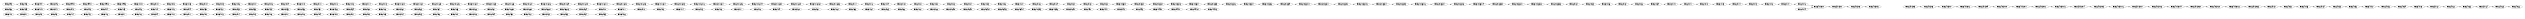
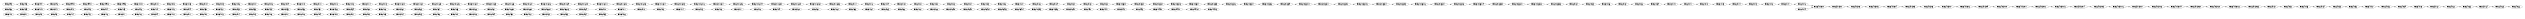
  digraph {
    rankdir=LR
    test284_0
    test284_1
    test284_2
    test284_3
    test284_4
    test284_5
    test284_6
    test284_7
    test284_8
    test284_9
    test284_10
    test284_11
    test284_12
    test284_13
    test284_14
    test284_15
    test284_16
    test284_17
    test284_18
    test284_19
    test284_20
    test284_21
    test284_22
    test284_23
    test284_24
    test284_25
    test284_26
    test284_27
    test284_28
    test284_29
    test284_30
    test284_31
    test284_32
    test284_33
    test284_34
    test284_35
    test284_36
    test284_38
    test284_39
    test284_40
    test284_41
    test284_42
    test284_43
    test284_44
    test284_45
    test284_46
    test284_47
    test284_48
    test284_49
    test284_50
    test284_51
    test284_52
    test284_53
    test284_54
    test284_55
    test284_56
    test284_57
    test284_58
    test284_59
    test284_60
    test284_61
    test284_62
    test284_63
    test284_64
    test284_65
    test284_66
    test284_67
    test284_68_0
    test284_68_1
    test284_68_2
    test284_68_3
    test284_69
    test284_70
    test284_71
    test284_72
    test284_73
    test284_74
    test284_75
    test284_76
    test284_77
    test284_78
    test284_79
    test284_80
    test284_81
    test284_82
    test284_83
    test284_84
    test284_85
    test284_86
    test284_87
    test284_88
    test284_89_0
    test284_89_1
    test284_89_2
    test284_89_3
    test284_89_4
    test284_89_5
    test284_89_6
    test284_89_7
    test284_90
    test284_91
    test284_92
    test284_93
    test284_94_0
    test284_94_1
    test284_94_2
    test284_94_3
    test284_95
    test284_96
    test284_97
    test284_98
    test284_99_0
    test284_99_1
    test284_99_2
    test284_99_3
    test284_100
    test284_101
    test284_102
    test284_103
    test284_104
    test284_105
    test284_106
    test284_107
    test284_108
    test284_109
    test284_110
    test284_111
    test284_112
    test284_113
    test284_114
    test284_115
    test284_116_0
    test284_116_1
    test284_116_2
    test284_116_3
    test284_116_4
    test284_116_5
    test284_116_6
    test284_116_7
    test284_116_8
    test284_116_9
    test284_116_10
    test284_116_11
    test284_116_12
    test284_116_13
    test284_116_14
    test284_116_15
    test284_116_16
    test284_116_17
    test284_116_18
    test284_116_19
    test284_116_20
    test284_116_21
    test284_116_22
    test284_116_23
    test284_117
    test284_118
    test284_119
    test284_120
    test284_121
    test284_122
    test284_123
    test284_124
    test284_125
    test284_126
    test284_127
    test284_128
    test284_129
    test284_130
    test284_131
    test284_132
    test284_133_0
    test284_133_1
    test284_133_2
    test284_133_3
    test284_133_4
    test284_133_5
    test284_133_6
    test284_133_7
    test284_133_8
    test284_133_9
    test284_133_10
    test284_133_11
    test284_133_12
    test284_133_13
    test284_133_14
    test284_133_15
    test284_133_16
    test284_133_17
    test284_133_18
    test284_133_19
    test284_133_20
    test284_133_21
    test284_133_22
    test284_133_23
    test284_134
    test284_135
    test284_136
    test284_137
    test284_138
    test284_139
    test284_140
    test284_141
    test284_142
    test284_143
    test284_144
    test284_145
    test284_146
    test284_147
    test284_148
    test284_150_0
    test284_149
    test284_150_1
    test284_150_2
    test284_150_3
+   test284_150_4
    test284_150_5
    test284_150_6
    test284_150_7
    test284_150_8
    test284_150_9
    test284_150_10
    test284_150_11
    test284_150_12
    test284_150_13
    test284_150_14
    test284_150_15
    test284_150_16
    test284_150_17
    test284_150_18
    test284_150_19
    test284_150_20
    test284_150_21
    test284_150_22
    test284_150_23
    test284_151
    test284_152
    test284_153
    test284_154
    test284_155
    test284_156
    test284_157
    test284_158
    test284_159
    test284_160
    test284_161
    test284_162
    test284_163
    test284_164
    test284_165
    test284_166
    test284_0 -> test284_1
    test284_1 -> test284_2
    test284_2 -> test284_3
    test284_3 -> test284_4
    test284_4 -> test284_5
    test284_5 -> test284_6
    test284_6 -> test284_7
    test284_7 -> test284_8
    test284_8 -> test284_9
    test284_9 -> test284_10
    test284_10 -> test284_11
    test284_11 -> test284_12
    test284_12 -> test284_13
    test284_13 -> test284_14
    test284_14 -> test284_15
    test284_15 -> test284_16
    test284_16 -> test284_17
    test284_17 -> test284_18
    test284_18 -> test284_19
    test284_19 -> test284_20
    test284_20 -> test284_21
    test284_21 -> test284_22
    test284_22 -> test284_23
    test284_23 -> test284_24
    test284_24 -> test284_25
    test284_25 -> test284_26
    test284_26 -> test284_27
    test284_27 -> test284_28
    test284_28 -> test284_29
    test284_29 -> test284_30
    test284_30 -> test284_31
    test284_31 -> test284_32
    test284_32 -> test284_33
    test284_33 -> test284_34
    test284_34 -> test284_35
    test284_35 -> test284_36
    test284_38 -> test284_39
    test284_39 -> test284_40
    test284_40 -> test284_41
    test284_41 -> test284_42
    test284_42 -> test284_43
    test284_43 -> test284_44
    test284_44 -> test284_45
    test284_45 -> test284_46
    test284_46 -> test284_47
    test284_47 -> test284_48
    test284_48 -> test284_49
    test284_49 -> test284_50
    test284_50 -> test284_51
    test284_51 -> test284_52
    test284_52 -> test284_53
    test284_53 -> test284_54
    test284_54 -> test284_55
    test284_55 -> test284_56
    test284_56 -> test284_57
    test284_57 -> test284_58
    test284_58 -> test284_59
    test284_59 -> test284_60
    test284_60 -> test284_61
    test284_61 -> test284_62
    test284_62 -> test284_63
    test284_63 -> test284_64
    test284_64 -> test284_65
    test284_65 -> test284_66
    test284_66 -> test284_67
    test284_67 -> test284_68_0
    test284_68_0 -> test284_68_1
    test284_68_1 -> test284_68_2
    test284_68_2 -> test284_68_3
    test284_68_3 -> test284_69
    test284_69 -> test284_70
    test284_70 -> test284_71
    test284_71 -> test284_72
    test284_72 -> test284_73
    test284_73 -> test284_74
    test284_74 -> test284_75
    test284_75 -> test284_76
    test284_76 -> test284_77
    test284_77 -> test284_78
    test284_78 -> test284_79
    test284_79 -> test284_80
    test284_80 -> test284_81
    test284_81 -> test284_82
    test284_82 -> test284_83
    test284_83 -> test284_84
    test284_84 -> test284_85
    test284_85 -> test284_86
    test284_86 -> test284_87
    test284_87 -> test284_88
    test284_88 -> test284_89_0
    test284_89_0 -> test284_89_1
    test284_89_1 -> test284_89_2
    test284_89_2 -> test284_89_3
    test284_89_3 -> test284_89_4
    test284_89_4 -> test284_89_5
    test284_89_5 -> test284_89_6
    test284_89_6 -> test284_89_7
    test284_89_7 -> test284_90
    test284_90 -> test284_91
    test284_91 -> test284_92
    test284_92 -> test284_93
    test284_93 -> test284_94_0
    test284_94_0 -> test284_94_1
    test284_94_1 -> test284_94_2
    test284_94_2 -> test284_94_3
    test284_95 -> test284_96
    test284_96 -> test284_97
    test284_97 -> test284_98
    test284_98 -> test284_99_0
    test284_99_0 -> test284_99_1
    test284_99_1 -> test284_99_2
    test284_99_2 -> test284_99_3
    test284_99_3 -> test284_100
    test284_100 -> test284_101
    test284_101 -> test284_102
    test284_102 -> test284_103
    test284_103 -> test284_104
    test284_104 -> test284_105
    test284_105 -> test284_106
    test284_106 -> test284_107
    test284_107 -> test284_108
    test284_108 -> test284_109
    test284_109 -> test284_110
    test284_110 -> test284_111
    test284_111 -> test284_112
    test284_112 -> test284_113
    test284_113 -> test284_114
    test284_114 -> test284_115
    test284_115 -> test284_116_0
    test284_116_0 -> test284_116_1
    test284_116_1 -> test284_116_2
    test284_116_2 -> test284_116_3
    test284_116_3 -> test284_116_4
    test284_116_4 -> test284_116_5
    test284_116_5 -> test284_116_6
    test284_116_6 -> test284_116_7
    test284_116_7 -> test284_116_8
    test284_116_8 -> test284_116_9
    test284_116_9 -> test284_116_10
    test284_116_10 -> test284_116_11
    test284_116_11 -> test284_116_12
    test284_116_12 -> test284_116_13
    test284_116_13 -> test284_116_14
    test284_116_14 -> test284_116_15
    test284_116_15 -> test284_116_16
    test284_116_16 -> test284_116_17
    test284_116_17 -> test284_116_18
    test284_116_18 -> test284_116_19
    test284_116_19 -> test284_116_20
    test284_116_20 -> test284_116_21
    test284_116_21 -> test284_116_22
    test284_116_22 -> test284_116_23
    test284_116_23 -> test284_117
    test284_117 -> test284_118
    test284_118 -> test284_119
    test284_119 -> test284_120
    test284_120 -> test284_121
    test284_121 -> test284_122
    test284_122 -> test284_123
    test284_123 -> test284_124
    test284_124 -> test284_125
    test284_125 -> test284_126
    test284_126 -> test284_127
    test284_127 -> test284_128
    test284_128 -> test284_129
    test284_129 -> test284_130
    test284_130 -> test284_131
    test284_131 -> test284_132
    test284_132 -> test284_133_0
    test284_133_0 -> test284_133_1
    test284_133_1 -> test284_133_2
    test284_133_2 -> test284_133_3
    test284_133_3 -> test284_133_4
    test284_133_4 -> test284_133_5
    test284_133_5 -> test284_133_6
    test284_133_6 -> test284_133_7
    test284_133_7 -> test284_133_8
    test284_133_8 -> test284_133_9
    test284_133_9 -> test284_133_10
    test284_133_10 -> test284_133_11
    test284_133_11 -> test284_133_12
    test284_133_12 -> test284_133_13
    test284_133_13 -> test284_133_14
    test284_133_14 -> test284_133_15
    test284_133_15 -> test284_133_16
    test284_133_16 -> test284_133_17
    test284_133_17 -> test284_133_18
    test284_133_18 -> test284_133_19
    test284_133_19 -> test284_133_20
    test284_133_20 -> test284_133_21
    test284_133_21 -> test284_133_22
    test284_133_22 -> test284_133_23
    test284_133_23 -> test284_134
    test284_134 -> test284_135
    test284_135 -> test284_136
    test284_136 -> test284_137
    test284_137 -> test284_138
    test284_138 -> test284_139
    test284_139 -> test284_140
    test284_140 -> test284_141
    test284_141 -> test284_142
    test284_142 -> test284_143
    test284_143 -> test284_144
    test284_144 -> test284_145
    test284_145 -> test284_146
    test284_146 -> test284_147
    test284_147 -> test284_148
    test284_148 -> test284_150_0
    test284_150_0 -> test284_150_1
    test284_149 -> test284_150_0
    test284_150_1 -> test284_150_2
    test284_150_2 -> test284_150_3
+   test284_150_3 -> test284_150_4
+   test284_150_4 -> test284_150_5
    test284_150_5 -> test284_150_6
    test284_150_6 -> test284_150_7
    test284_150_7 -> test284_150_8
    test284_150_8 -> test284_150_9
    test284_150_9 -> test284_150_10
    test284_150_10 -> test284_150_11
    test284_150_11 -> test284_150_12
    test284_150_12 -> test284_150_13
    test284_150_13 -> test284_150_14
    test284_150_14 -> test284_150_15
    test284_150_15 -> test284_150_16
    test284_150_16 -> test284_150_17
    test284_150_17 -> test284_150_18
    test284_150_18 -> test284_150_19
    test284_150_19 -> test284_150_20
    test284_150_20 -> test284_150_21
    test284_150_21 -> test284_150_22
    test284_150_22 -> test284_150_23
    test284_150_23 -> test284_151
    test284_151 -> test284_152
    test284_152 -> test284_153
    test284_153 -> test284_154
    test284_154 -> test284_155
    test284_155 -> test284_156
    test284_156 -> test284_157
    test284_157 -> test284_158
    test284_158 -> test284_159
    test284_159 -> test284_160
    test284_160 -> test284_161
    test284_161 -> test284_162
    test284_162 -> test284_163
    test284_163 -> test284_164
    test284_164 -> test284_165
    test284_165 -> test284_166
  }
